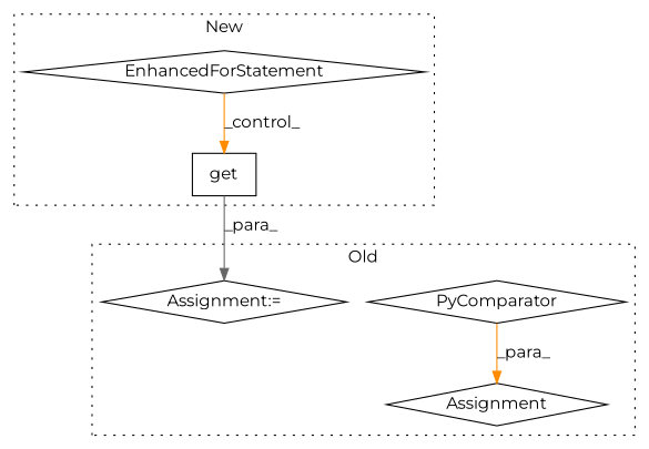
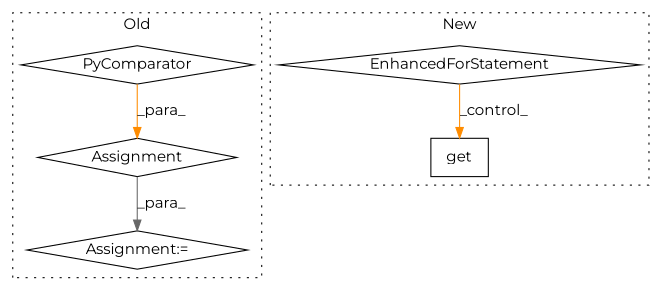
  digraph {
    fontname=Montserrat
    node [fontname=Montserrat shape=diamond]
    edge [color=darkorange fontname=Montserrat]
    n1 [a=113 l=29 label=PyComparator s=6939]
    n2 [a=7 l=12 label="Assignment:=" s=6821]
    n3 [a=109 l=143 label=Assignment s=6833]
    n4 [a=32 l=5 label=get s=7025 shape=box]
    n5 [a=70 l="53,2" label=EnhancedForStatement s="6861,6970"]
    subgraph cluster_1 {
      label=Old
      style=dotted
      n1
      n2
      n3
    }
    subgraph cluster_2 {
      label=New
      style=dotted
      n4
      n5
    }
    n1 -> n3 [label=_para_]
-   n4 -> n2 [color=gray40 label=_para_]
+   n3 -> n2 [color=gray40 label=_para_]
    n5 -> n4 [label=_control_]
  }
